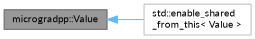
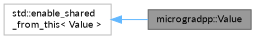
  digraph {
    rankdir=LR
    fontname=Lato
    node [fontname=Lato fontsize=10 shape=box style=filled]
    n1 [color=gray40 fillcolor=grey60 fontcolor=black height=0.2 label="microgradpp::Value" width=0.4]
    n2 [color=grey75 fillcolor=white height=0.2 label="std::enable_shared\l_from_this\< Value \>" width=0.4]
-   n1 -> n2 [color=steelblue1 dir=back fontname=Lato fontsize=10 labelfontname=Helvetica labelfontsize=10 style=solid]
+   n2 -> n1 [color=steelblue1 dir=back fontname=Lato fontsize=10 labelfontname=Helvetica labelfontsize=10 style=solid]
  }
